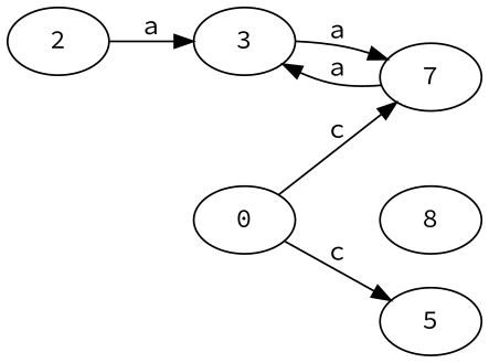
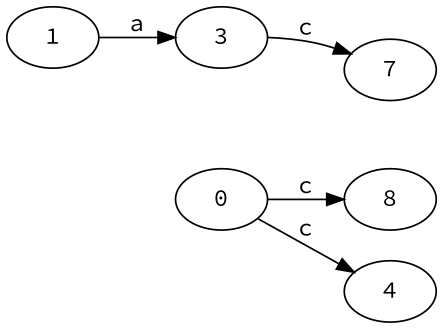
  strict digraph {
    fontname="Source Code Pro"
    rankdir=LR
    node [fontname="Source Code Pro"]
    edge [fontname="Source Code Pro"]
-   1 [label=2]
+   1
    3
    7
    n4 [label=8]
    0
-   5
+   5 [label=4]
    1 -> 3 [label=a]
-   3 -> 7 [label=a]
-   7 -> 3 [label=a]
-   0 -> 7 [label=c]
+   3 -> 7 [label=c]
+   0 -> n4 [label=c]
    0 -> 5 [label=c]
  }
